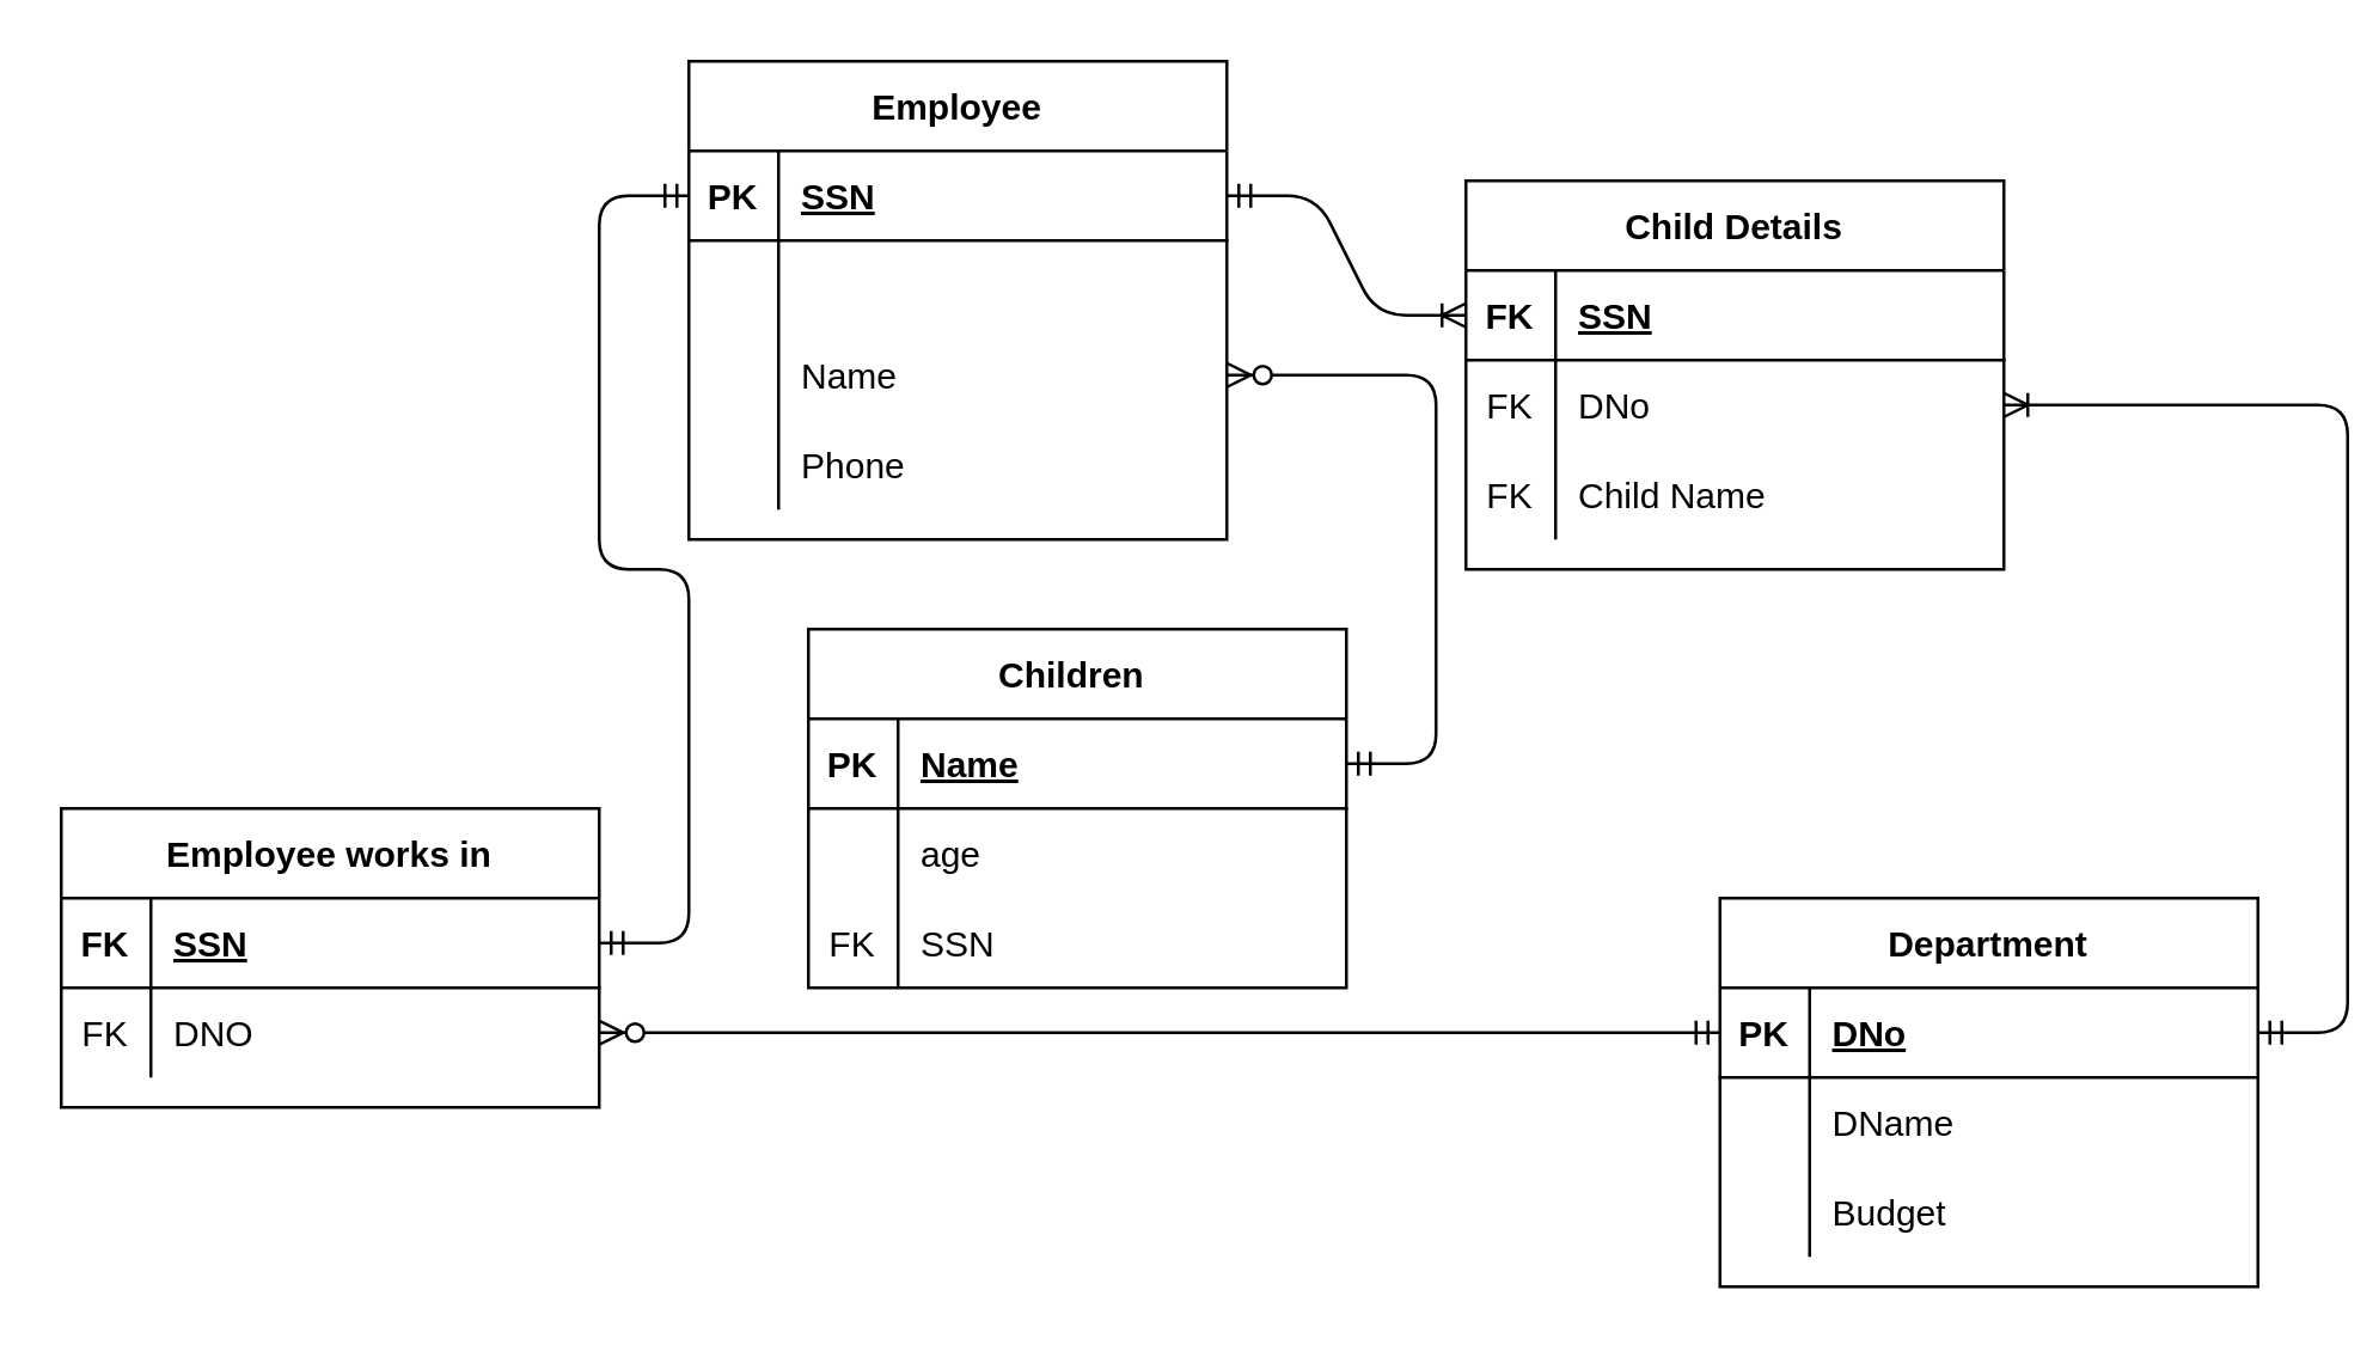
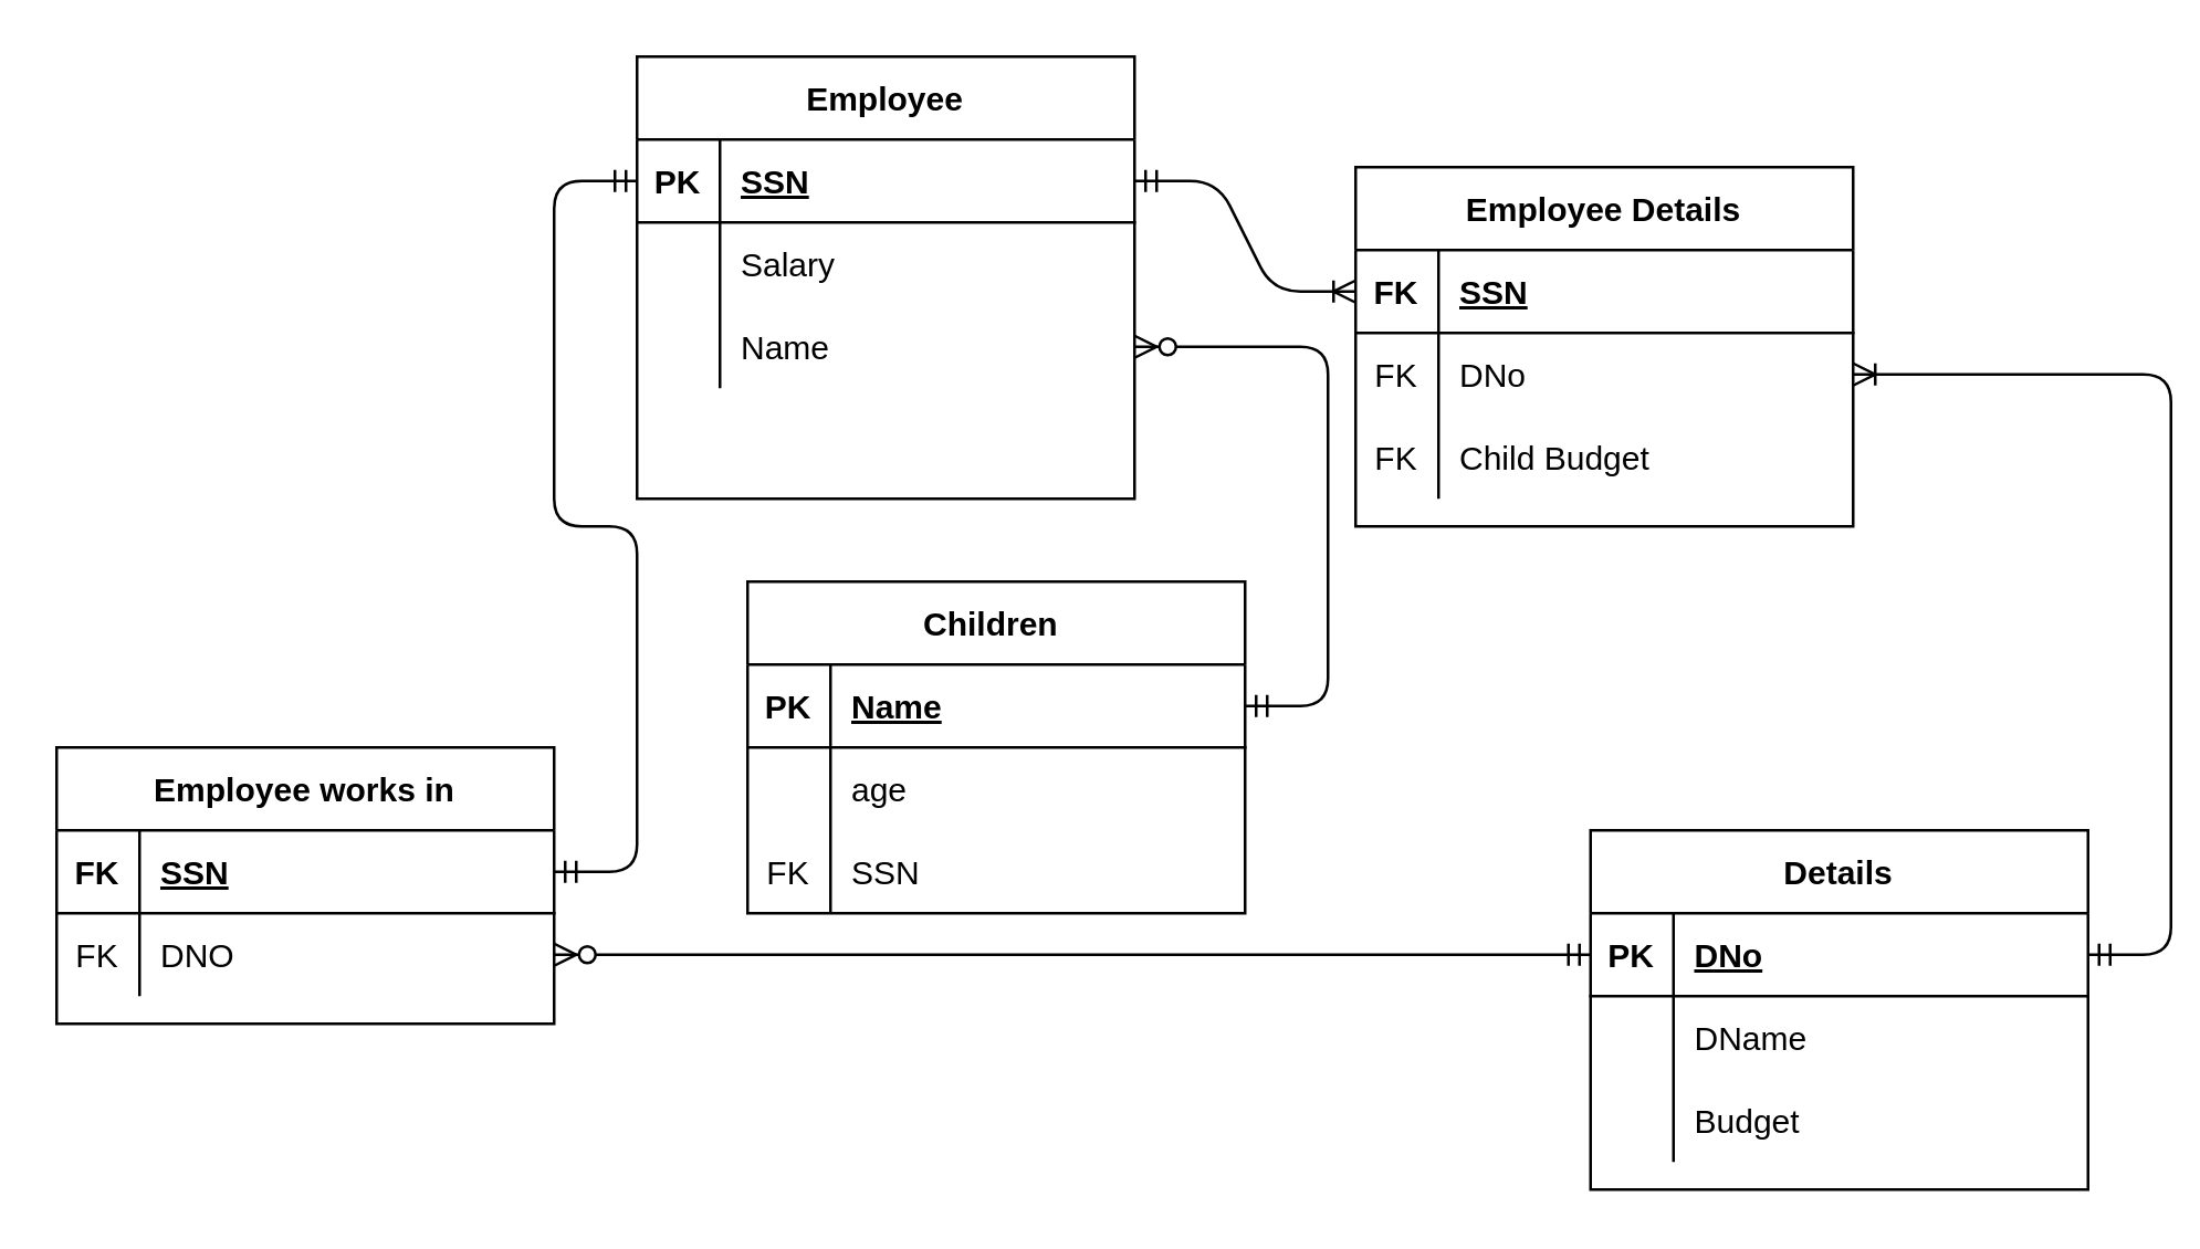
  <mxCell id="0" />
  <mxCell id="1" parent="0" />
  <mxCell id="2" value="Employee" style="shape=table;startSize=30;container=1;collapsible=1;childLayout=tableLayout;fixedRows=1;rowLines=0;fontStyle=1;align=center;resizeLast=1;" parent="1" vertex="1"><mxGeometry x="230" y="20" width="180" height="160" as="geometry" /></mxCell>
  <mxCell id="3" value="" style="shape=partialRectangle;collapsible=0;dropTarget=0;pointerEvents=0;fillColor=none;top=0;left=0;bottom=1;right=0;points=[[0,0.5],[1,0.5]];portConstraint=eastwest;" parent="2" vertex="1"><mxGeometry y="30" width="180" height="30" as="geometry" /></mxCell>
  <mxCell id="4" value="PK" style="shape=partialRectangle;connectable=0;fillColor=none;top=0;left=0;bottom=0;right=0;fontStyle=1;overflow=hidden;" parent="3" vertex="1"><mxGeometry width="30" height="30" as="geometry" /></mxCell>
  <mxCell id="5" value="SSN" style="shape=partialRectangle;connectable=0;fillColor=none;top=0;left=0;bottom=0;right=0;align=left;spacingLeft=6;fontStyle=5;overflow=hidden;" parent="3" vertex="1"><mxGeometry x="30" width="150" height="30" as="geometry" /></mxCell>
  <mxCell id="6" value="" style="shape=partialRectangle;collapsible=0;dropTarget=0;pointerEvents=0;fillColor=none;top=0;left=0;bottom=0;right=0;points=[[0,0.5],[1,0.5]];portConstraint=eastwest;" parent="2" vertex="1"><mxGeometry y="60" width="180" height="30" as="geometry" /></mxCell>
  <mxCell id="7" value="" style="shape=partialRectangle;connectable=0;fillColor=none;top=0;left=0;bottom=0;right=0;editable=1;overflow=hidden;" parent="6" vertex="1"><mxGeometry width="30" height="30" as="geometry" /></mxCell>
+ <mxCell id="8" value="Salary" style="shape=partialRectangle;connectable=0;fillColor=none;top=0;left=0;bottom=0;right=0;align=left;spacingLeft=6;overflow=hidden;" parent="6" vertex="1"><mxGeometry x="30" width="150" height="30" as="geometry" /></mxCell>
  <mxCell id="9" value="" style="shape=partialRectangle;collapsible=0;dropTarget=0;pointerEvents=0;fillColor=none;top=0;left=0;bottom=0;right=0;points=[[0,0.5],[1,0.5]];portConstraint=eastwest;" parent="2" vertex="1"><mxGeometry y="90" width="180" height="30" as="geometry" /></mxCell>
  <mxCell id="10" value="" style="shape=partialRectangle;connectable=0;fillColor=none;top=0;left=0;bottom=0;right=0;editable=1;overflow=hidden;" parent="9" vertex="1"><mxGeometry width="30" height="30" as="geometry" /></mxCell>
  <mxCell id="11" value="Name" style="shape=partialRectangle;connectable=0;fillColor=none;top=0;left=0;bottom=0;right=0;align=left;spacingLeft=6;overflow=hidden;" parent="9" vertex="1"><mxGeometry x="30" width="150" height="30" as="geometry" /></mxCell>
  <mxCell id="12" value="" style="shape=partialRectangle;collapsible=0;dropTarget=0;pointerEvents=0;fillColor=none;top=0;left=0;bottom=0;right=0;points=[[0,0.5],[1,0.5]];portConstraint=eastwest;" parent="2" vertex="1"><mxGeometry y="120" width="180" height="30" as="geometry" /></mxCell>
  <mxCell id="13" value="" style="shape=partialRectangle;connectable=0;fillColor=none;top=0;left=0;bottom=0;right=0;editable=1;overflow=hidden;" parent="12" vertex="1"><mxGeometry width="30" height="30" as="geometry" /></mxCell>
- <mxCell id="14" value="Phone" style="shape=partialRectangle;connectable=0;fillColor=none;top=0;left=0;bottom=0;right=0;align=left;spacingLeft=6;overflow=hidden;" parent="12" vertex="1"><mxGeometry x="30" width="150" height="30" as="geometry" /></mxCell>
- <mxCell id="15" value="Child Details" style="shape=table;startSize=30;container=1;collapsible=1;childLayout=tableLayout;fixedRows=1;rowLines=0;fontStyle=1;align=center;resizeLast=1;" parent="1" vertex="1"><mxGeometry x="490" y="60" width="180" height="130" as="geometry" /></mxCell>
+ <mxCell id="15" value="Employee Details" style="shape=table;startSize=30;container=1;collapsible=1;childLayout=tableLayout;fixedRows=1;rowLines=0;fontStyle=1;align=center;resizeLast=1;" parent="1" vertex="1"><mxGeometry x="490" y="60" width="180" height="130" as="geometry" /></mxCell>
  <mxCell id="16" value="" style="shape=partialRectangle;collapsible=0;dropTarget=0;pointerEvents=0;fillColor=none;top=0;left=0;bottom=1;right=0;points=[[0,0.5],[1,0.5]];portConstraint=eastwest;" parent="15" vertex="1"><mxGeometry y="30" width="180" height="30" as="geometry" /></mxCell>
  <mxCell id="17" value="FK" style="shape=partialRectangle;connectable=0;fillColor=none;top=0;left=0;bottom=0;right=0;fontStyle=1;overflow=hidden;" parent="16" vertex="1"><mxGeometry width="30" height="30" as="geometry" /></mxCell>
  <mxCell id="18" value="SSN" style="shape=partialRectangle;connectable=0;fillColor=none;top=0;left=0;bottom=0;right=0;align=left;spacingLeft=6;fontStyle=5;overflow=hidden;" parent="16" vertex="1"><mxGeometry x="30" width="150" height="30" as="geometry" /></mxCell>
  <mxCell id="19" value="" style="shape=partialRectangle;collapsible=0;dropTarget=0;pointerEvents=0;fillColor=none;top=0;left=0;bottom=0;right=0;points=[[0,0.5],[1,0.5]];portConstraint=eastwest;" parent="15" vertex="1"><mxGeometry y="60" width="180" height="30" as="geometry" /></mxCell>
  <mxCell id="20" value="FK" style="shape=partialRectangle;connectable=0;fillColor=none;top=0;left=0;bottom=0;right=0;editable=1;overflow=hidden;" parent="19" vertex="1"><mxGeometry width="30" height="30" as="geometry" /></mxCell>
  <mxCell id="21" value="DNo" style="shape=partialRectangle;connectable=0;fillColor=none;top=0;left=0;bottom=0;right=0;align=left;spacingLeft=6;overflow=hidden;" parent="19" vertex="1"><mxGeometry x="30" width="150" height="30" as="geometry" /></mxCell>
  <mxCell id="22" value="" style="shape=partialRectangle;collapsible=0;dropTarget=0;pointerEvents=0;fillColor=none;top=0;left=0;bottom=0;right=0;points=[[0,0.5],[1,0.5]];portConstraint=eastwest;" parent="15" vertex="1"><mxGeometry y="90" width="180" height="30" as="geometry" /></mxCell>
  <mxCell id="23" value="FK" style="shape=partialRectangle;connectable=0;fillColor=none;top=0;left=0;bottom=0;right=0;editable=1;overflow=hidden;" parent="22" vertex="1"><mxGeometry width="30" height="30" as="geometry" /></mxCell>
- <mxCell id="24" value="Child Name" style="shape=partialRectangle;connectable=0;fillColor=none;top=0;left=0;bottom=0;right=0;align=left;spacingLeft=6;overflow=hidden;" parent="22" vertex="1"><mxGeometry x="30" width="150" height="30" as="geometry" /></mxCell>
- <mxCell id="25" value="Department" style="shape=table;startSize=30;container=1;collapsible=1;childLayout=tableLayout;fixedRows=1;rowLines=0;fontStyle=1;align=center;resizeLast=1;" parent="1" vertex="1"><mxGeometry x="575" y="300" width="180" height="130" as="geometry" /></mxCell>
+ <mxCell id="24" value="Child Budget" style="shape=partialRectangle;connectable=0;fillColor=none;top=0;left=0;bottom=0;right=0;align=left;spacingLeft=6;overflow=hidden;" parent="22" vertex="1"><mxGeometry x="30" width="150" height="30" as="geometry" /></mxCell>
+ <mxCell id="25" value="Details" style="shape=table;startSize=30;container=1;collapsible=1;childLayout=tableLayout;fixedRows=1;rowLines=0;fontStyle=1;align=center;resizeLast=1;" parent="1" vertex="1"><mxGeometry x="575" y="300" width="180" height="130" as="geometry" /></mxCell>
  <mxCell id="26" value="" style="shape=partialRectangle;collapsible=0;dropTarget=0;pointerEvents=0;fillColor=none;top=0;left=0;bottom=1;right=0;points=[[0,0.5],[1,0.5]];portConstraint=eastwest;" parent="25" vertex="1"><mxGeometry y="30" width="180" height="30" as="geometry" /></mxCell>
  <mxCell id="27" value="PK" style="shape=partialRectangle;connectable=0;fillColor=none;top=0;left=0;bottom=0;right=0;fontStyle=1;overflow=hidden;" parent="26" vertex="1"><mxGeometry width="30" height="30" as="geometry" /></mxCell>
  <mxCell id="28" value="DNo" style="shape=partialRectangle;connectable=0;fillColor=none;top=0;left=0;bottom=0;right=0;align=left;spacingLeft=6;fontStyle=5;overflow=hidden;" parent="26" vertex="1"><mxGeometry x="30" width="150" height="30" as="geometry" /></mxCell>
  <mxCell id="29" value="" style="shape=partialRectangle;collapsible=0;dropTarget=0;pointerEvents=0;fillColor=none;top=0;left=0;bottom=0;right=0;points=[[0,0.5],[1,0.5]];portConstraint=eastwest;" parent="25" vertex="1"><mxGeometry y="60" width="180" height="30" as="geometry" /></mxCell>
  <mxCell id="30" value="" style="shape=partialRectangle;connectable=0;fillColor=none;top=0;left=0;bottom=0;right=0;editable=1;overflow=hidden;" parent="29" vertex="1"><mxGeometry width="30" height="30" as="geometry" /></mxCell>
  <mxCell id="31" value="DName" style="shape=partialRectangle;connectable=0;fillColor=none;top=0;left=0;bottom=0;right=0;align=left;spacingLeft=6;overflow=hidden;" parent="29" vertex="1"><mxGeometry x="30" width="150" height="30" as="geometry" /></mxCell>
  <mxCell id="32" value="" style="shape=partialRectangle;collapsible=0;dropTarget=0;pointerEvents=0;fillColor=none;top=0;left=0;bottom=0;right=0;points=[[0,0.5],[1,0.5]];portConstraint=eastwest;" parent="25" vertex="1"><mxGeometry y="90" width="180" height="30" as="geometry" /></mxCell>
  <mxCell id="33" value="" style="shape=partialRectangle;connectable=0;fillColor=none;top=0;left=0;bottom=0;right=0;editable=1;overflow=hidden;" parent="32" vertex="1"><mxGeometry width="30" height="30" as="geometry" /></mxCell>
  <mxCell id="34" value="Budget" style="shape=partialRectangle;connectable=0;fillColor=none;top=0;left=0;bottom=0;right=0;align=left;spacingLeft=6;overflow=hidden;" parent="32" vertex="1"><mxGeometry x="30" width="150" height="30" as="geometry" /></mxCell>
  <mxCell id="35" value="Children " style="shape=table;startSize=30;container=1;collapsible=1;childLayout=tableLayout;fixedRows=1;rowLines=0;fontStyle=1;align=center;resizeLast=1;" parent="1" vertex="1"><mxGeometry x="270" y="210" width="180" height="120" as="geometry" /></mxCell>
  <mxCell id="36" value="" style="shape=partialRectangle;collapsible=0;dropTarget=0;pointerEvents=0;fillColor=none;top=0;left=0;bottom=1;right=0;points=[[0,0.5],[1,0.5]];portConstraint=eastwest;" parent="35" vertex="1"><mxGeometry y="30" width="180" height="30" as="geometry" /></mxCell>
  <mxCell id="37" value="PK" style="shape=partialRectangle;connectable=0;fillColor=none;top=0;left=0;bottom=0;right=0;fontStyle=1;overflow=hidden;" parent="36" vertex="1"><mxGeometry width="30" height="30" as="geometry" /></mxCell>
  <mxCell id="38" value="Name" style="shape=partialRectangle;connectable=0;fillColor=none;top=0;left=0;bottom=0;right=0;align=left;spacingLeft=6;fontStyle=5;overflow=hidden;" parent="36" vertex="1"><mxGeometry x="30" width="150" height="30" as="geometry" /></mxCell>
  <mxCell id="39" value="" style="shape=partialRectangle;collapsible=0;dropTarget=0;pointerEvents=0;fillColor=none;top=0;left=0;bottom=0;right=0;points=[[0,0.5],[1,0.5]];portConstraint=eastwest;" parent="35" vertex="1"><mxGeometry y="60" width="180" height="30" as="geometry" /></mxCell>
  <mxCell id="40" value="" style="shape=partialRectangle;connectable=0;fillColor=none;top=0;left=0;bottom=0;right=0;editable=1;overflow=hidden;" parent="39" vertex="1"><mxGeometry width="30" height="30" as="geometry" /></mxCell>
  <mxCell id="41" value="age" style="shape=partialRectangle;connectable=0;fillColor=none;top=0;left=0;bottom=0;right=0;align=left;spacingLeft=6;overflow=hidden;" parent="39" vertex="1"><mxGeometry x="30" width="150" height="30" as="geometry" /></mxCell>
  <mxCell id="42" value="" style="shape=partialRectangle;collapsible=0;dropTarget=0;pointerEvents=0;fillColor=none;top=0;left=0;bottom=0;right=0;points=[[0,0.5],[1,0.5]];portConstraint=eastwest;" parent="35" vertex="1"><mxGeometry y="90" width="180" height="30" as="geometry" /></mxCell>
  <mxCell id="43" value="FK" style="shape=partialRectangle;connectable=0;fillColor=none;top=0;left=0;bottom=0;right=0;editable=1;overflow=hidden;" parent="42" vertex="1"><mxGeometry width="30" height="30" as="geometry" /></mxCell>
  <mxCell id="44" value="SSN" style="shape=partialRectangle;connectable=0;fillColor=none;top=0;left=0;bottom=0;right=0;align=left;spacingLeft=6;overflow=hidden;" parent="42" vertex="1"><mxGeometry x="30" width="150" height="30" as="geometry" /></mxCell>
  <mxCell id="45" value="" style="edgeStyle=entityRelationEdgeStyle;fontSize=12;html=1;endArrow=ERoneToMany;startArrow=ERmandOne;" parent="1" source="3" target="16" edge="1"><mxGeometry width="100" height="100" relative="1" as="geometry"><mxPoint x="520" y="250" as="sourcePoint" /><mxPoint x="620" y="150" as="targetPoint" /></mxGeometry></mxCell>
  <mxCell id="46" value="" style="edgeStyle=entityRelationEdgeStyle;fontSize=12;html=1;endArrow=ERzeroToMany;startArrow=ERmandOne;" parent="1" source="36" target="9" edge="1"><mxGeometry width="100" height="100" relative="1" as="geometry"><mxPoint x="520" y="250" as="sourcePoint" /><mxPoint x="620" y="150" as="targetPoint" /></mxGeometry></mxCell>
  <mxCell id="47" value="" style="edgeStyle=entityRelationEdgeStyle;fontSize=12;html=1;endArrow=ERoneToMany;startArrow=ERmandOne;" parent="1" source="26" target="19" edge="1"><mxGeometry width="100" height="100" relative="1" as="geometry"><mxPoint x="520" y="250" as="sourcePoint" /><mxPoint x="620" y="150" as="targetPoint" /></mxGeometry></mxCell>
  <mxCell id="48" value="Employee works in" style="shape=table;startSize=30;container=1;collapsible=1;childLayout=tableLayout;fixedRows=1;rowLines=0;fontStyle=1;align=center;resizeLast=1;" vertex="1" parent="1"><mxGeometry x="20" y="270" width="180" height="100" as="geometry" /></mxCell>
  <mxCell id="49" value="" style="shape=partialRectangle;collapsible=0;dropTarget=0;pointerEvents=0;fillColor=none;top=0;left=0;bottom=1;right=0;points=[[0,0.5],[1,0.5]];portConstraint=eastwest;" vertex="1" parent="48"><mxGeometry y="30" width="180" height="30" as="geometry" /></mxCell>
  <mxCell id="50" value="FK" style="shape=partialRectangle;connectable=0;fillColor=none;top=0;left=0;bottom=0;right=0;fontStyle=1;overflow=hidden;" vertex="1" parent="49"><mxGeometry width="30" height="30" as="geometry" /></mxCell>
  <mxCell id="51" value="SSN" style="shape=partialRectangle;connectable=0;fillColor=none;top=0;left=0;bottom=0;right=0;align=left;spacingLeft=6;fontStyle=5;overflow=hidden;" vertex="1" parent="49"><mxGeometry x="30" width="150" height="30" as="geometry" /></mxCell>
  <mxCell id="52" value="" style="shape=partialRectangle;collapsible=0;dropTarget=0;pointerEvents=0;fillColor=none;top=0;left=0;bottom=0;right=0;points=[[0,0.5],[1,0.5]];portConstraint=eastwest;" vertex="1" parent="48"><mxGeometry y="60" width="180" height="30" as="geometry" /></mxCell>
  <mxCell id="53" value="FK" style="shape=partialRectangle;connectable=0;fillColor=none;top=0;left=0;bottom=0;right=0;editable=1;overflow=hidden;" vertex="1" parent="52"><mxGeometry width="30" height="30" as="geometry" /></mxCell>
  <mxCell id="54" value="DNO" style="shape=partialRectangle;connectable=0;fillColor=none;top=0;left=0;bottom=0;right=0;align=left;spacingLeft=6;overflow=hidden;" vertex="1" parent="52"><mxGeometry x="30" width="150" height="30" as="geometry" /></mxCell>
  <mxCell id="55" value="" style="edgeStyle=entityRelationEdgeStyle;fontSize=12;html=1;endArrow=ERmandOne;startArrow=ERmandOne;" edge="1" parent="1" source="3" target="49"><mxGeometry width="100" height="100" relative="1" as="geometry"><mxPoint x="520" y="250" as="sourcePoint" /><mxPoint x="620" y="150" as="targetPoint" /></mxGeometry></mxCell>
  <mxCell id="56" value="" style="edgeStyle=entityRelationEdgeStyle;fontSize=12;html=1;endArrow=ERzeroToMany;startArrow=ERmandOne;" edge="1" parent="1" source="26" target="52"><mxGeometry width="100" height="100" relative="1" as="geometry"><mxPoint x="370" y="250" as="sourcePoint" /><mxPoint x="470" y="150" as="targetPoint" /></mxGeometry></mxCell>
